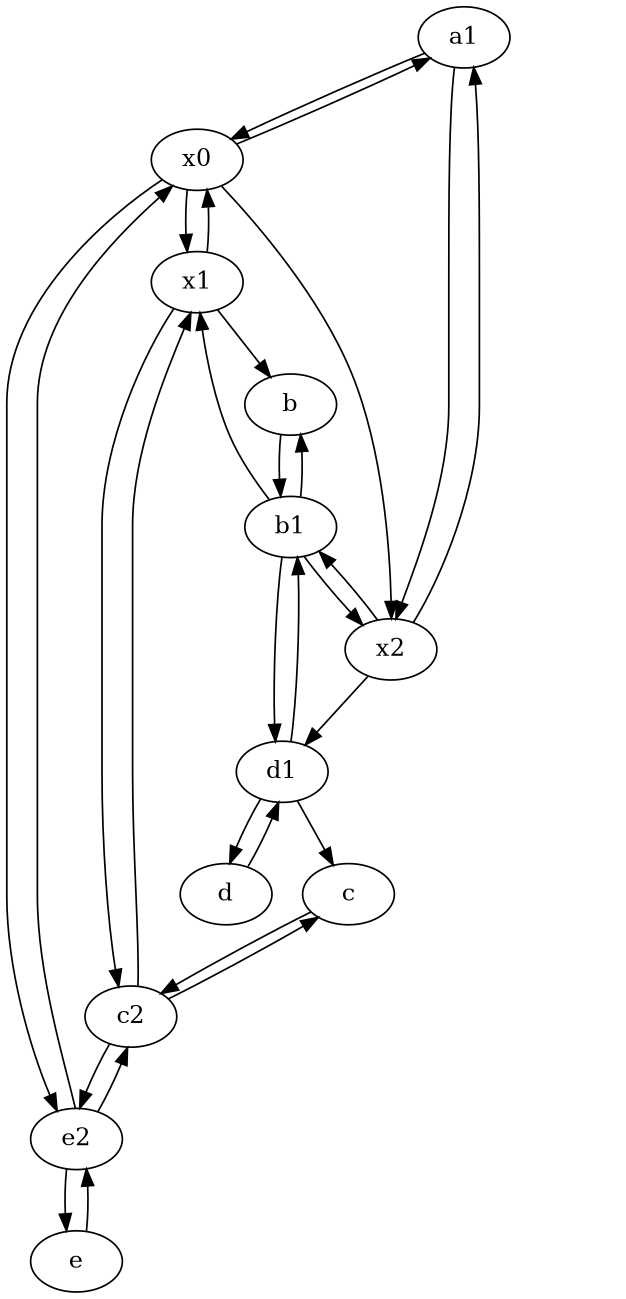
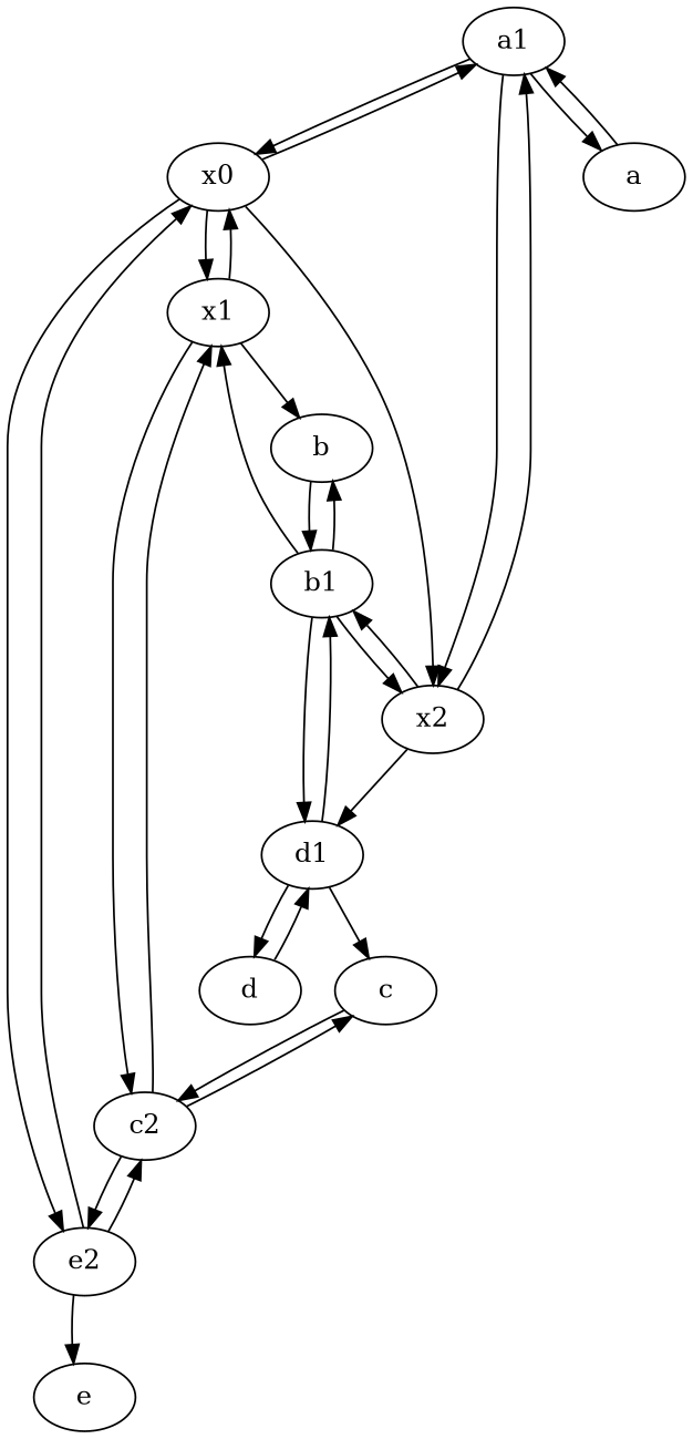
  digraph {
    a1
    x0
    x2
+   a
    n5 [label=e2]
    x1
    d1
    b1
    n9 [label=c2]
    e
    b
    d
    c
    a1 -> x0
    a1 -> x2
+   a1 -> a
    x0 -> a1
    x0 -> x2
    x0 -> n5
    x0 -> x1
    x2 -> a1
    x2 -> d1
    x2 -> b1
+   a -> a1
    n5 -> x0
    n5 -> n9
    n5 -> e
    x1 -> x0
    x1 -> n9
    x1 -> b
    d1 -> b1
    d1 -> d
    d1 -> c
    b1 -> x2
    b1 -> x1
    b1 -> d1
    b1 -> b
    n9 -> n5
    n9 -> x1
    n9 -> c
-   e -> n5
    b -> b1
    d -> d1
    c -> n9
  }
